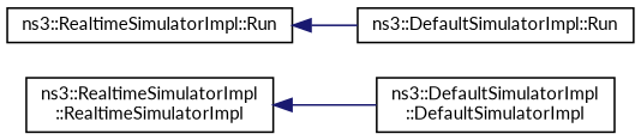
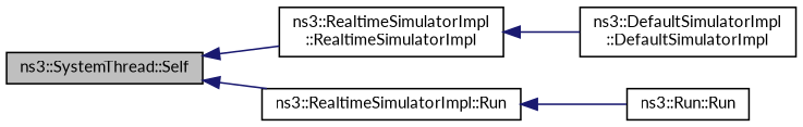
  digraph {
    fontname=Lato
    rankdir=LR
    node [color=black fillcolor=white fontname=Lato fontsize=10 shape=record style=filled]
    edge [color=midnightblue dir=back fontname=Lato fontsize=10 labelfontname=Helvetica labelfontsize=10 style=solid]
+   n1 [fillcolor=grey75 fontcolor=black height=0.2 label="ns3::SystemThread::Self" width=0.4]
    n2 [height=0.2 label="ns3::RealtimeSimulatorImpl\l::RealtimeSimulatorImpl" width=0.4]
    n3 [height=0.2 label="ns3::RealtimeSimulatorImpl::Run" width=0.4]
    n4 [height=0.2 label="ns3::DefaultSimulatorImpl\l::DefaultSimulatorImpl" width=0.4]
-   n5 [height=0.2 label="ns3::DefaultSimulatorImpl::Run" width=0.4]
+   n5 [height=0.2 label="ns3::Run::Run" width=0.4]
+   n1 -> n2
+   n1 -> n3
    n2 -> n4
    n3 -> n5
  }
